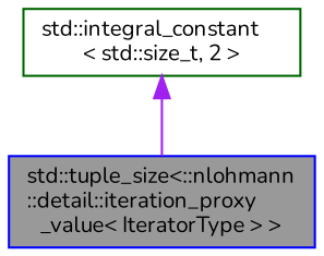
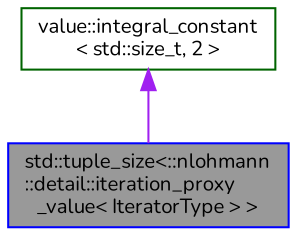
  digraph {
    fontname=Nunito
    node [fontname=Nunito fontsize=10 shape=box style=filled]
    n1 [color=blue fillcolor=grey60 fontcolor=black height=0.2 label="std::tuple_size\<::nlohmann\l::detail::iteration_proxy\l_value\< IteratorType \> \>" width=0.4]
-   n2 [color=darkgreen fillcolor=white height=0.2 label="std::integral_constant\l\< std::size_t, 2 \>" width=0.4]
+   n2 [color=darkgreen fillcolor=white height=0.2 label="value::integral_constant\l\< std::size_t, 2 \>" width=0.4]
    n2 -> n1 [color=purple dir=back fontname=Nunito fontsize=10 labelfontname=Helvetica labelfontsize=10 style=solid]
  }
